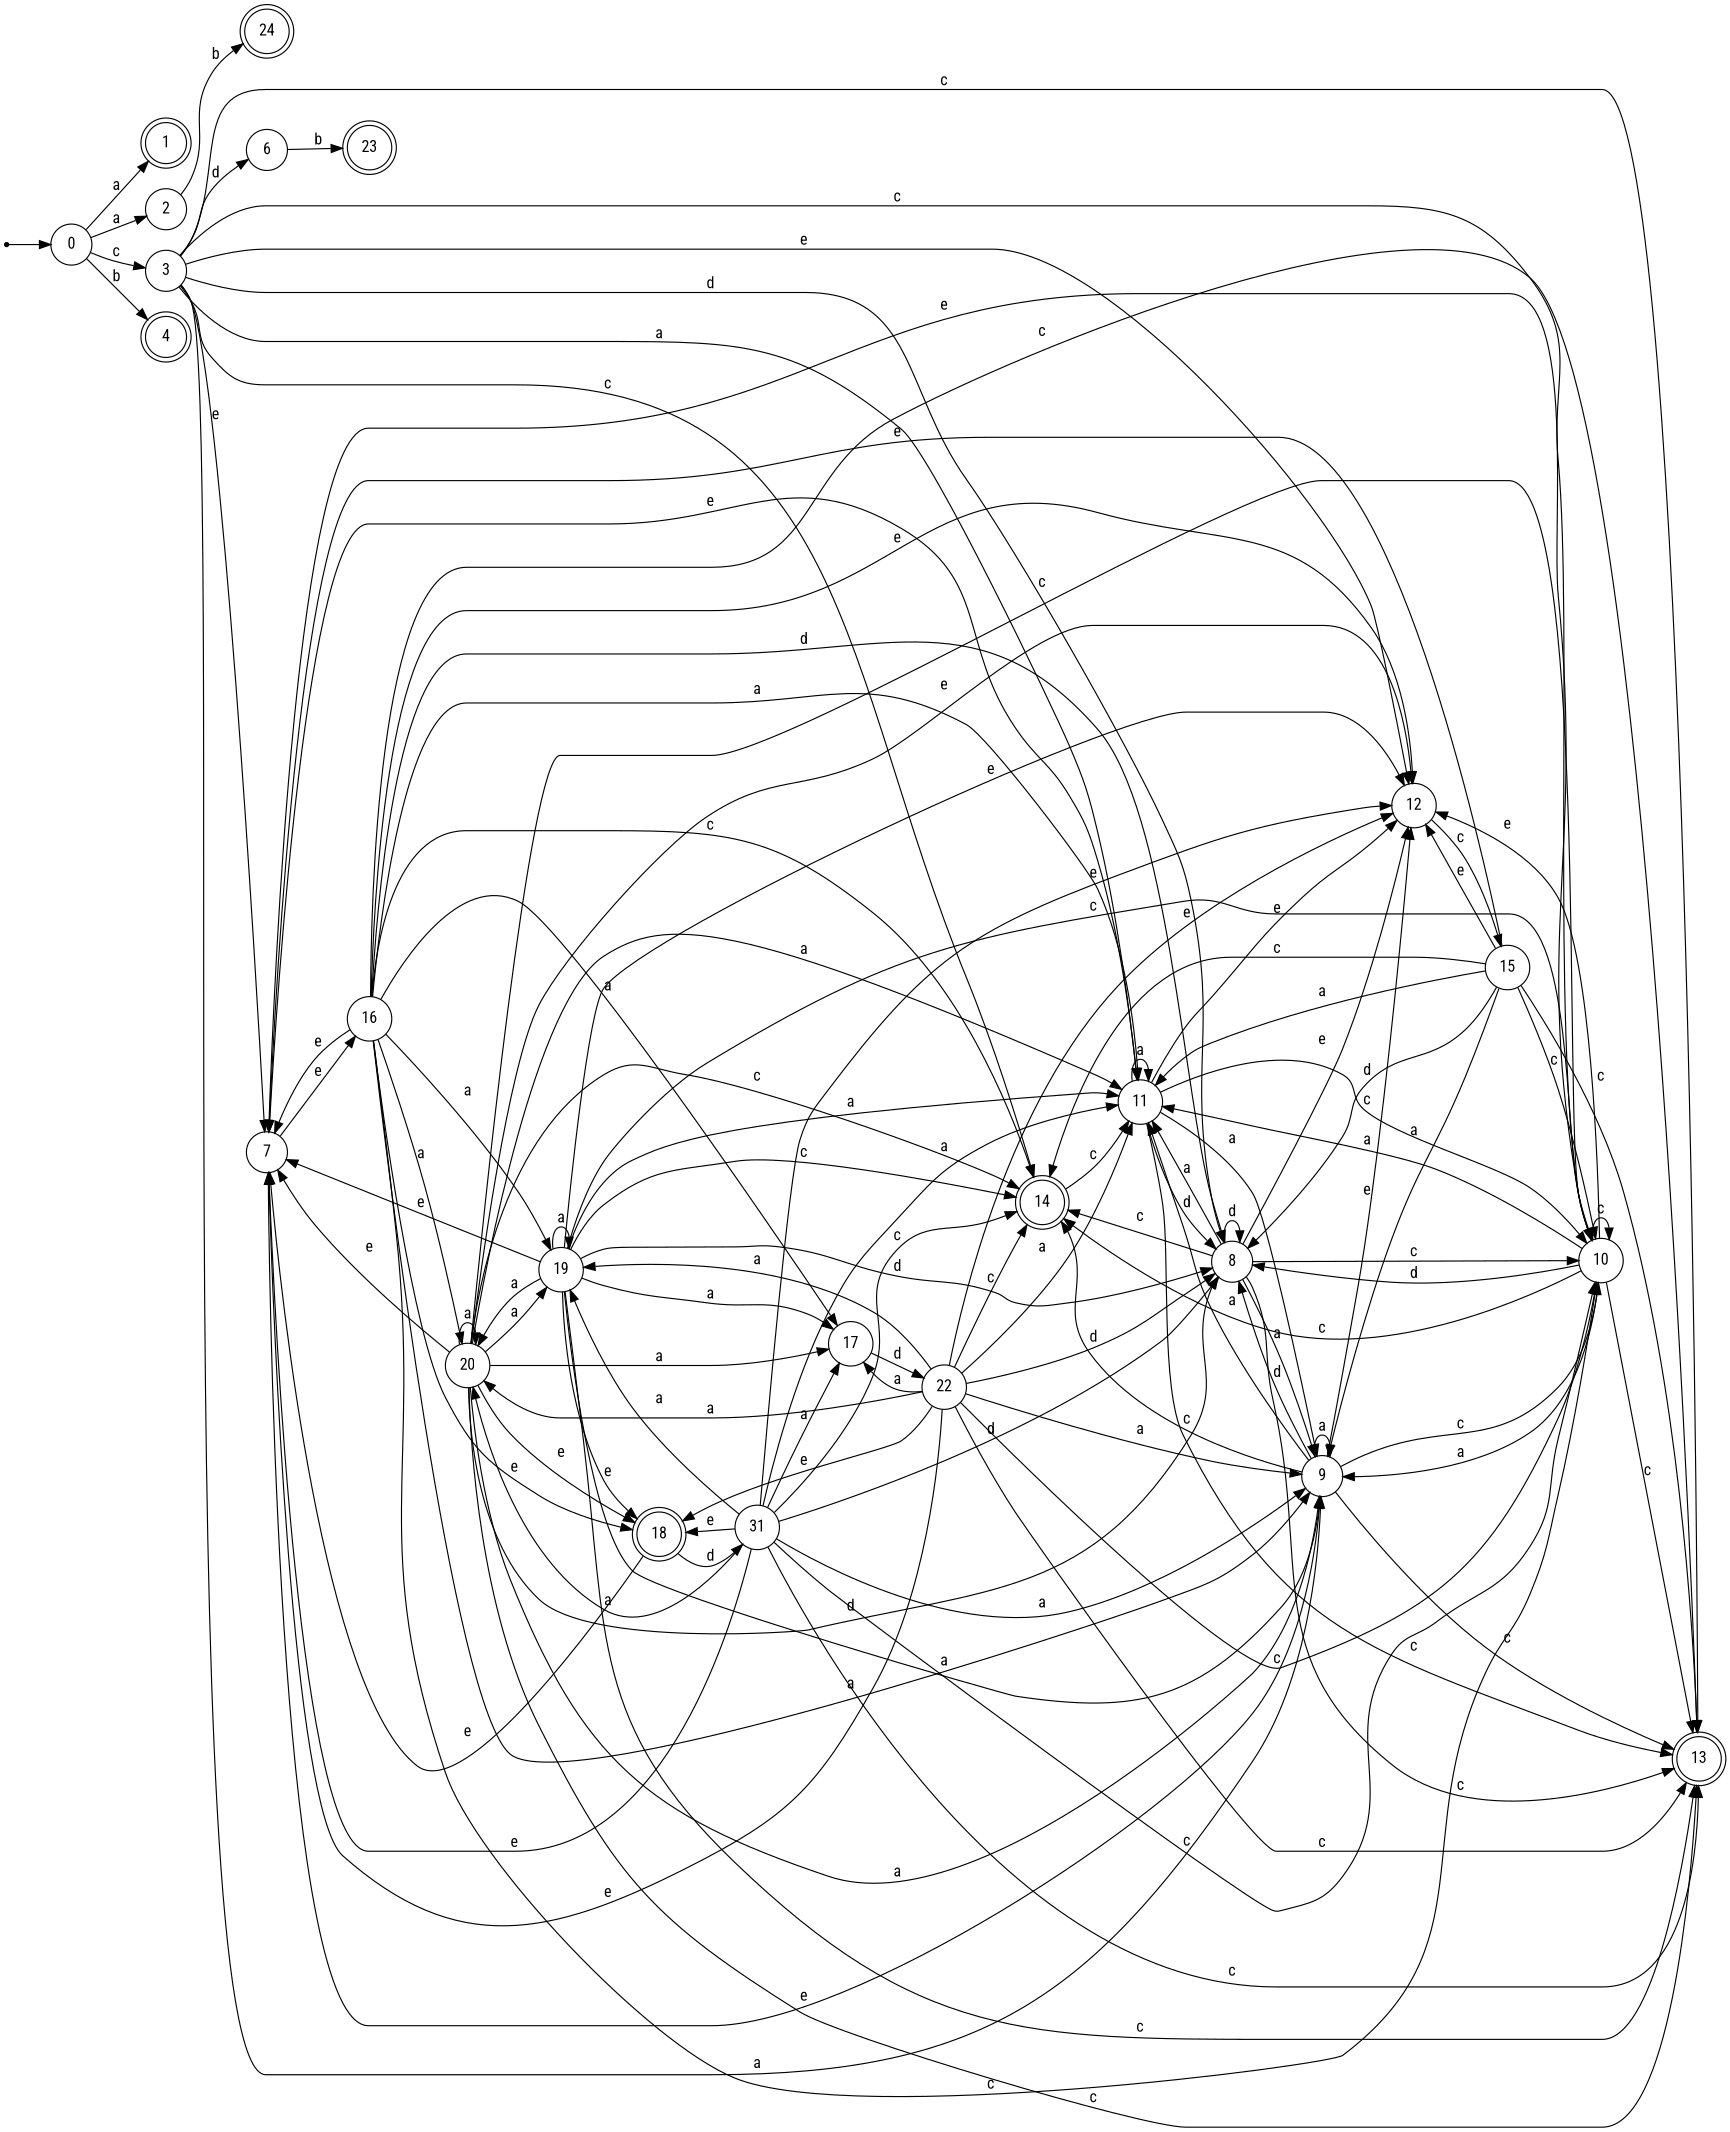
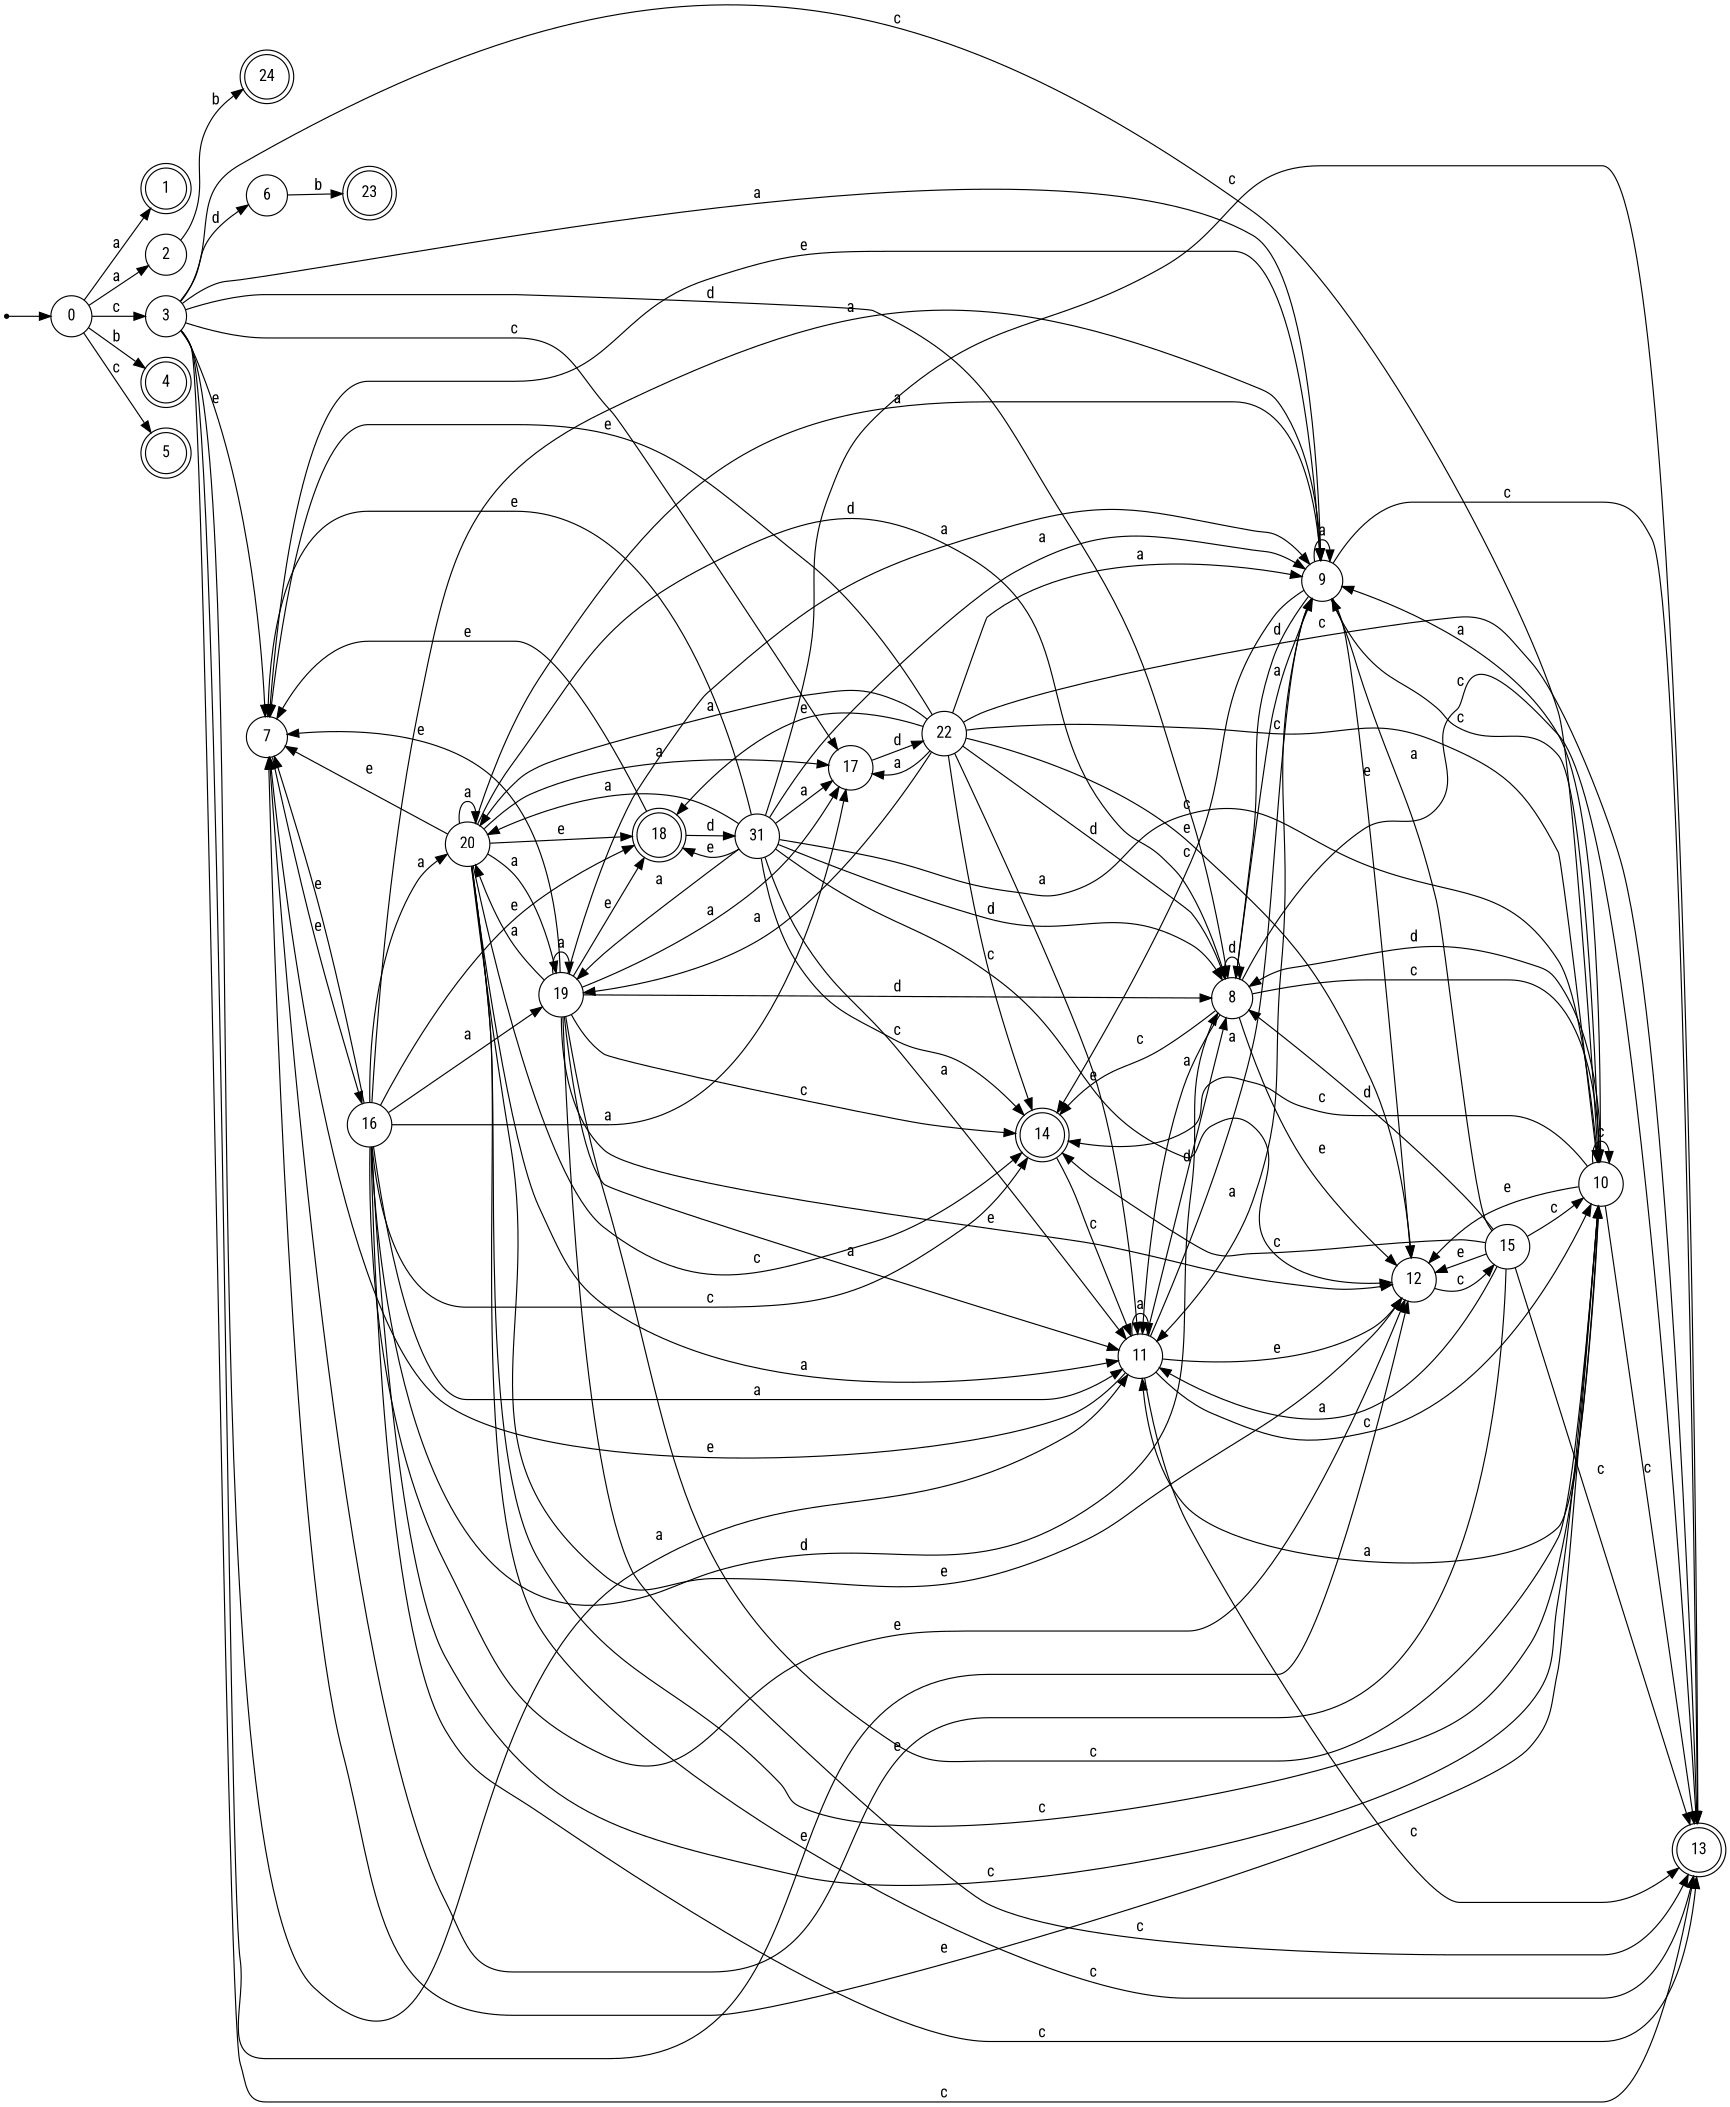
  digraph {
    fontname="Roboto Condensed"
    rankdir=LR
    node [fontname="Roboto Condensed" shape=circle]
    edge [fontname="Roboto Condensed"]
    dummy0 [shape=point]
    0
    1 [shape=doublecircle]
    2
    3
    4 [shape=doublecircle]
+   5 [shape=doublecircle]
    24 [shape=doublecircle]
    6
    7
    8
    9
    10
    11
    12
    13 [shape=doublecircle]
    14 [shape=doublecircle]
    23 [shape=doublecircle]
    16
    15
    17
    18 [shape=doublecircle]
    19
    20
    22
    n26 [label=31]
    dummy0 -> 0
    0 -> 1 [label=a]
    0 -> 2 [label=a]
    0 -> 3 [label=c]
    0 -> 4 [label=b]
+   0 -> 5 [label=c]
    2 -> 24 [label=b]
    3 -> 6 [label=d]
    3 -> 7 [label=e]
    3 -> 8 [label=d]
    3 -> 9 [label=a]
    3 -> 10 [label=c]
    3 -> 11 [label=a]
    3 -> 12 [label=e]
    3 -> 13 [label=c]
-   3 -> 14 [label=c]
+   3 -> 17 [label=c]
    6 -> 23 [label=b]
    7 -> 16 [label=e]
    8 -> 8 [label=d]
    8 -> 9 [label=a]
    8 -> 10 [label=c]
    8 -> 11 [label=a]
    8 -> 12 [label=e]
    8 -> 13 [label=c]
    8 -> 14 [label=c]
    9 -> 7 [label=e]
    9 -> 8 [label=d]
    9 -> 9 [label=a]
    9 -> 10 [label=c]
    9 -> 11 [label=a]
    9 -> 12 [label=e]
    9 -> 13 [label=c]
    9 -> 14 [label=c]
    10 -> 7 [label=e]
    10 -> 8 [label=d]
    10 -> 9 [label=a]
    10 -> 10 [label=c]
    10 -> 11 [label=a]
    10 -> 12 [label=e]
    10 -> 13 [label=c]
    10 -> 14 [label=c]
    11 -> 7 [label=e]
    11 -> 8 [label=d]
    11 -> 9 [label=a]
    11 -> 10 [label=c]
    11 -> 11 [label=a]
    11 -> 12 [label=e]
    11 -> 13 [label=c]
    12 -> 15 [label=c]
    14 -> 11 [label=c]
    16 -> 7 [label=e]
    16 -> 8 [label=d]
    16 -> 9 [label=a]
    16 -> 10 [label=c]
    16 -> 11 [label=a]
    16 -> 12 [label=e]
    16 -> 13 [label=c]
    16 -> 14 [label=c]
    16 -> 17 [label=a]
    16 -> 18 [label=e]
    16 -> 19 [label=a]
    16 -> 20 [label=a]
    15 -> 7 [label=e]
    15 -> 8 [label=d]
    15 -> 9 [label=a]
    15 -> 10 [label=c]
    15 -> 11 [label=a]
    15 -> 12 [label=e]
    15 -> 13 [label=c]
    15 -> 14 [label=c]
    17 -> 22 [label=d]
    18 -> 7 [label=e]
    18 -> n26 [label=d]
    19 -> 7 [label=e]
    19 -> 8 [label=d]
    19 -> 9 [label=a]
    19 -> 10 [label=c]
    19 -> 11 [label=a]
    19 -> 12 [label=e]
    19 -> 13 [label=c]
    19 -> 14 [label=c]
    19 -> 17 [label=a]
    19 -> 18 [label=e]
    19 -> 19 [label=a]
    19 -> 20 [label=a]
    20 -> 7 [label=e]
    20 -> 8 [label=d]
    20 -> 9 [label=a]
    20 -> 10 [label=c]
    20 -> 11 [label=a]
    20 -> 12 [label=e]
    20 -> 13 [label=c]
    20 -> 14 [label=c]
    20 -> 17 [label=a]
    20 -> 18 [label=e]
    20 -> 19 [label=a]
    20 -> 20 [label=a]
    22 -> 7 [label=e]
    22 -> 8 [label=d]
    22 -> 9 [label=a]
    22 -> 10 [label=c]
    22 -> 11 [label=a]
    22 -> 12 [label=e]
    22 -> 13 [label=c]
    22 -> 14 [label=c]
    22 -> 17 [label=a]
    22 -> 18 [label=e]
    22 -> 19 [label=a]
    22 -> 20 [label=a]
    n26 -> 7 [label=e]
    n26 -> 8 [label=d]
    n26 -> 9 [label=a]
    n26 -> 10 [label=c]
    n26 -> 11 [label=a]
    n26 -> 12 [label=e]
    n26 -> 13 [label=c]
    n26 -> 14 [label=c]
    n26 -> 17 [label=a]
    n26 -> 18 [label=e]
    n26 -> 19 [label=a]
    n26 -> 20 [label=a]
  }
